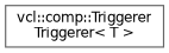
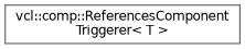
  digraph {
    rankdir=TB
-   n1 [color=grey40 fillcolor=white fontname=Helvetica fontsize=10 height=0.2 label="vcl::comp::Triggerer\lTriggerer\< T \>" shape=box style=filled width=0.4]
+   n1 [color=grey40 fillcolor=white fontname=Helvetica fontsize=10 height=0.2 label="vcl::comp::ReferencesComponent\lTriggerer\< T \>" shape=box style=filled width=0.4]
  }
